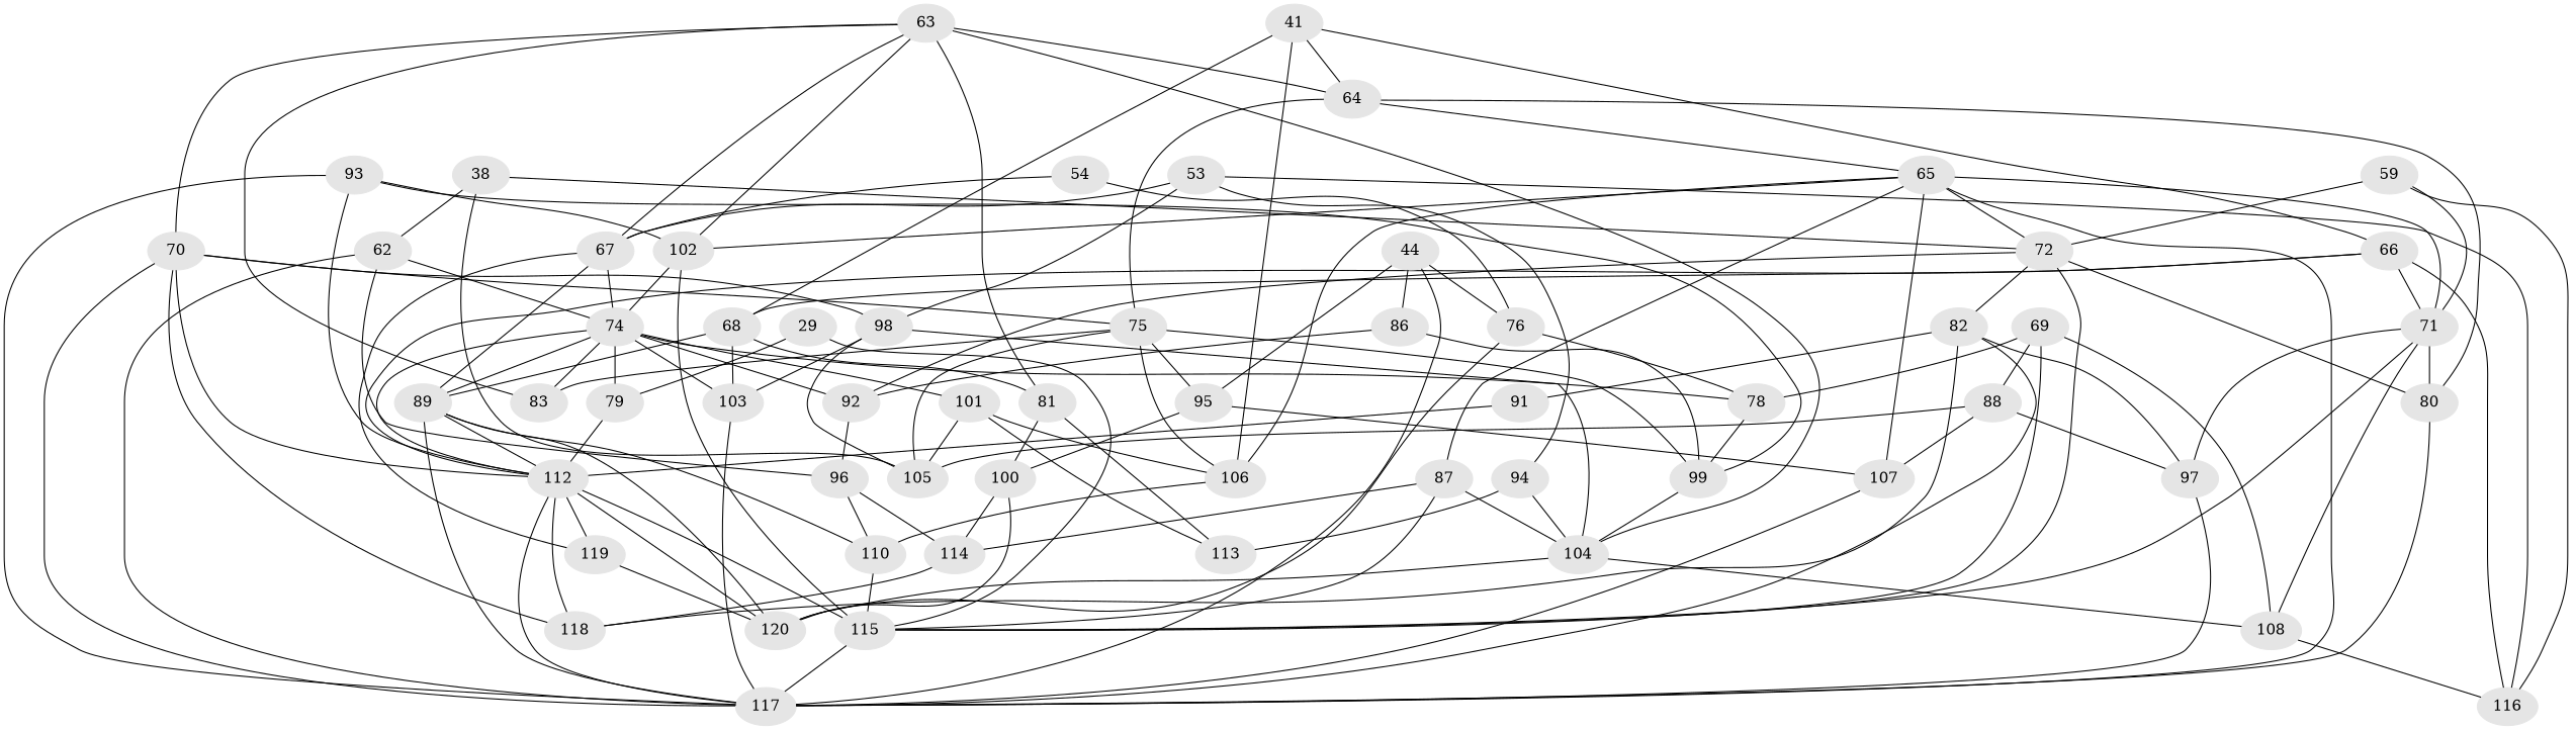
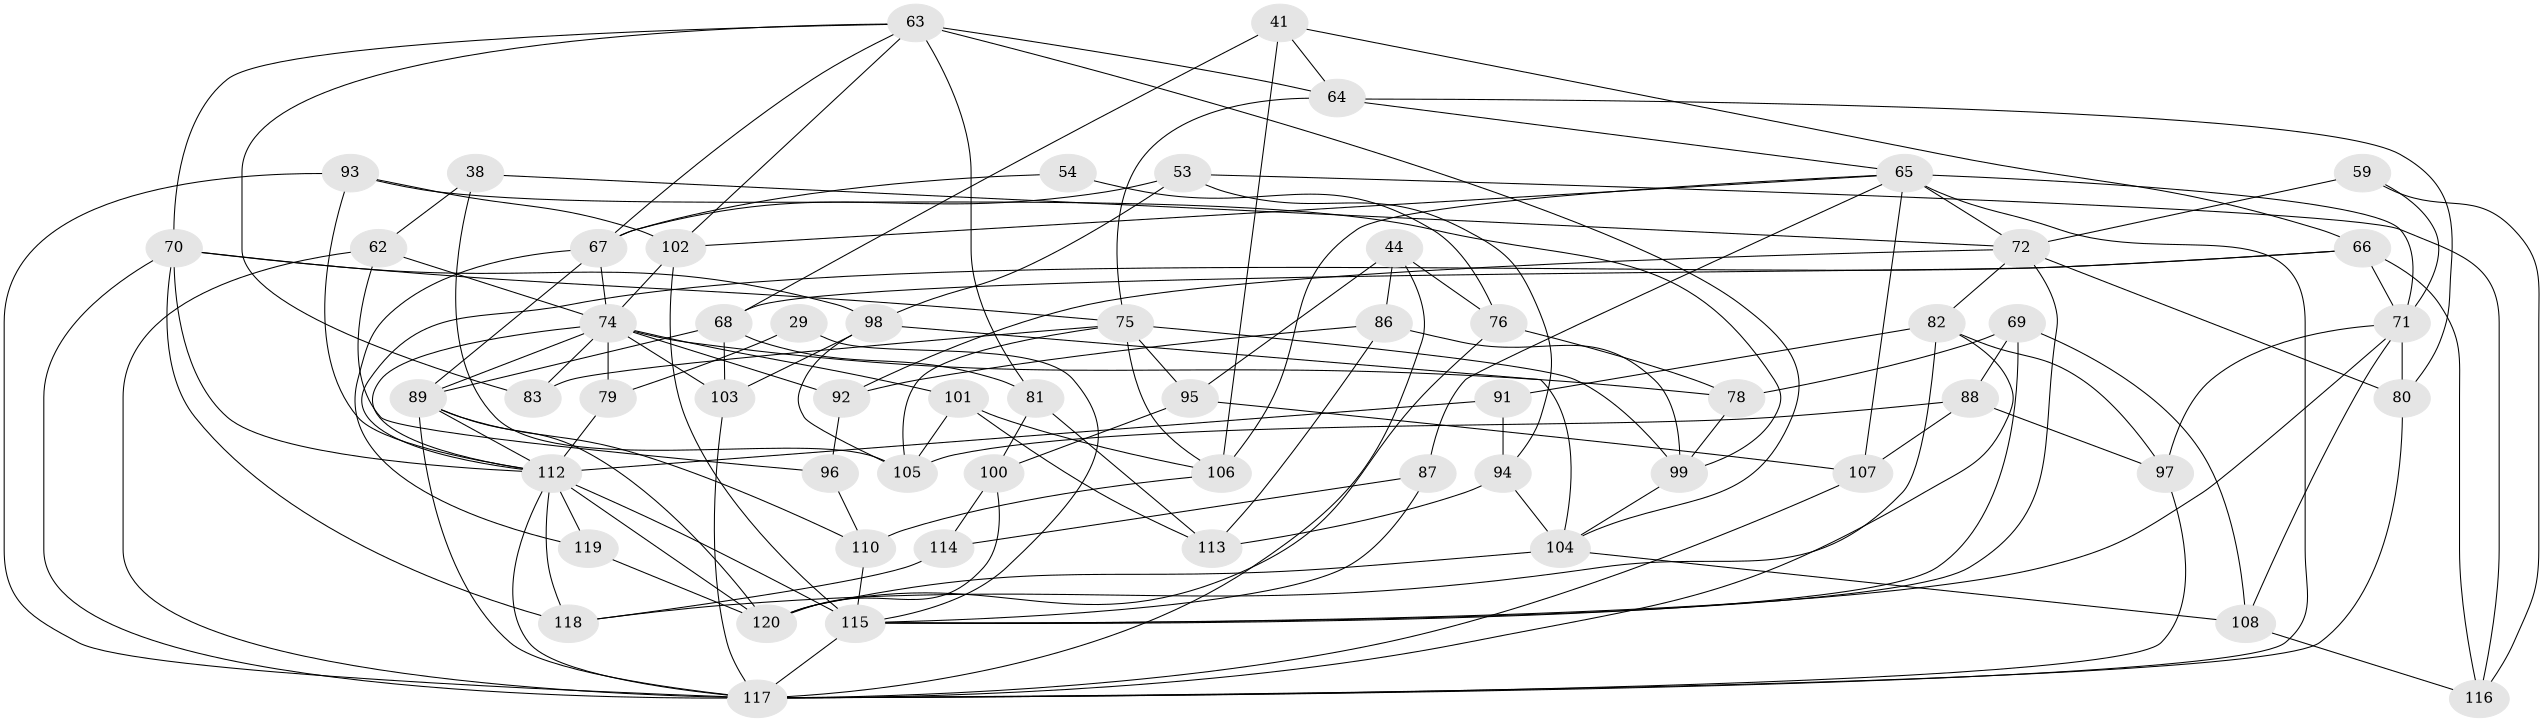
  graph {
    node [color=gray90 style=filled]
    29
    79
    115 [super="+40+32+85"]
    112 [super="+5+30+43+109"]
    91 [super="+26"]
    94
    117 [super="+42+111+84+73"]
    38
    62
    72 [super="+45+48"]
    105 [super="+36"]
    74 [super="+9+14+58"]
    96
    80
    82 [super="+13"]
    92
    64 [super="+7+34"]
    65 [super="+24+57"]
    75 [super="+33"]
    41
    68 [super="+10"]
    106 [super="+90"]
    66 [super="+60"]
    89 [super="+3+16+27"]
    81
    103 [super="+47"]
    110
    44
    76
    86
    95
    78
    120 [super="+12+55"]
    99
    113
    107
    100
    67 [super="+25"]
    119 [super="+52"]
    53
    98 [super="+17"]
    116
    104 [super="+20+22"]
    54
    71 [super="+19"]
    108
    97
    59
    83
    101
    114
    63 [super="+49"]
    70 [super="+51"]
    102
    118
    87
    69
    88
    93
    29 -- 79
    29 -- 115
    79 -- 112
    115 -- 117 [weight=2]
    112 -- 115 [weight=4]
    112 -- 117
    112 -- 120
    112 -- 119 [weight=2]
    112 -- 118
    91 -- 112
+   91 -- 94
    94 -- 113
    94 -- 104
    38 -- 62
    38 -- 72
    38 -- 105 [weight=2]
    62 -- 117
    62 -- 74
    62 -- 96
    72 -- 115 [weight=2]
    72 -- 80
    72 -- 82
    72 -- 92
    74 -- 79 [weight=2]
    74 -- 112 [weight=2]
    74 -- 92
    74 -- 89
    74 -- 103 [weight=2]
    74 -- 78
    74 -- 83
    74 -- 101
    96 -- 110
-   96 -- 114
    80 -- 117
    82 -- 91 [weight=2]
    82 -- 117
    82 -- 97
    82 -- 118
    92 -- 96
    64 -- 80
    64 -- 65
    64 -- 75 [weight=2]
    65 -- 117 [weight=3]
    65 -- 72 [weight=2]
    65 -- 106 [weight=2]
    65 -- 107
    65 -- 71
    65 -- 102
    65 -- 87
    75 -- 105
    75 -- 106
    75 -- 95
    75 -- 99
    75 -- 83
    41 -- 64
    41 -- 68 [weight=2]
    41 -- 106
    41 -- 66
    68 -- 89
    68 -- 81
    68 -- 103
    106 -- 110
    66 -- 112 [weight=2]
    66 -- 68
    66 -- 116
    66 -- 71
    89 -- 112
    89 -- 117 [weight=3]
    89 -- 110
    89 -- 120 [weight=2]
    81 -- 113
    81 -- 100
    103 -- 117 [weight=2]
    110 -- 115
    44 -- 117
    44 -- 76
    44 -- 86
    44 -- 95
    76 -- 78
    76 -- 120
    86 -- 92
    86 -- 99
+   86 -- 113
    95 -- 107
    95 -- 100
    78 -- 99
    99 -- 104
    107 -- 117
    100 -- 120
    100 -- 114
    67 -- 74
    67 -- 89
    67 -- 119 [weight=2]
    119 -- 120 [weight=2]
    53 -- 94
    53 -- 67
    53 -- 98
    53 -- 116
    98 -- 105
    98 -- 103
    98 -- 104
    104 -- 120
    104 -- 108
    54 -- 76
    54 -- 67
    71 -- 115
    71 -- 80
    71 -- 108
    71 -- 97
    108 -- 116
    97 -- 117
    59 -- 72 [weight=2]
    59 -- 116
    59 -- 71
    101 -- 105
    101 -- 106
    101 -- 113
    114 -- 118
    63 -- 64 [weight=2]
    63 -- 81
    63 -- 67
    63 -- 104
    63 -- 83
    63 -- 70
    63 -- 102
    70 -- 112
    70 -- 117 [weight=2]
    70 -- 75
    70 -- 98 [weight=2]
    70 -- 118
    102 -- 115
    102 -- 74
    87 -- 115
-   87 -- 104
    87 -- 114
    69 -- 115
    69 -- 78
    69 -- 108
    69 -- 88
    88 -- 105
    88 -- 107
    88 -- 97
    93 -- 112
    93 -- 117
    93 -- 99
    93 -- 102
  }
